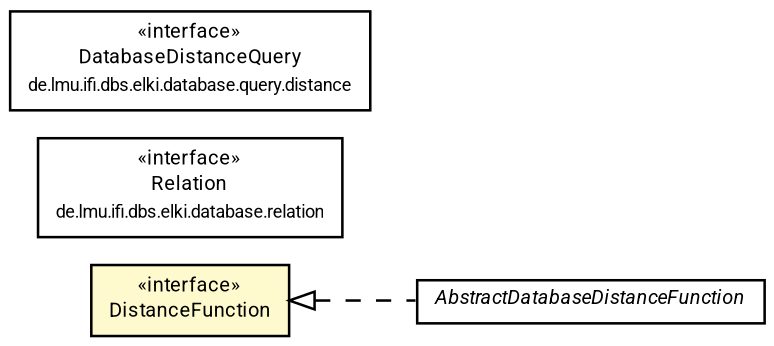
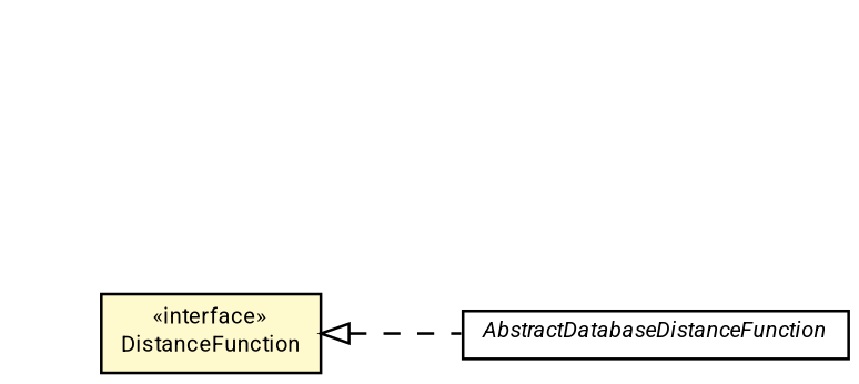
  digraph {
    nodesep=0.15
    rankdir=LR
    ranksep=0.25
    node [fontcolor=black fontname=Roboto fontsize=8 margin=0 shape=plaintext]
    n1 [height=0 label=<<table title="de.lmu.ifi.dbs.elki.distance.distancefunction.DistanceFunction" border="0" cellborder="1" cellspacing="0" cellpadding="2" bgcolor="LemonChiffon" href="DistanceFunction.html" target="_parent"> 		<tr><td><table border="0" cellspacing="0" cellpadding="1"> 		<tr><td align="center" balign="center"> &#171;interface&#187; </td></tr> 		<tr><td align="center" balign="center"> <font face="Roboto">DistanceFunction</font> </td></tr> 		</table></td></tr> 		</table>> width=0]
    n2 [height=0 label=<<table title="de.lmu.ifi.dbs.elki.distance.distancefunction.AbstractDatabaseDistanceFunction" border="0" cellborder="1" cellspacing="0" cellpadding="2" href="AbstractDatabaseDistanceFunction.html" target="_parent"> 		<tr><td><table border="0" cellspacing="0" cellpadding="1"> 		<tr><td align="center" balign="center"> <font face="Roboto"><i>AbstractDatabaseDistanceFunction</i></font> </td></tr> 		</table></td></tr> 		</table>> width=0]
-   n3 [height=0 label=<<table title="de.lmu.ifi.dbs.elki.database.relation.Relation" border="0" cellborder="1" cellspacing="0" cellpadding="2" href="../../database/relation/Relation.html" target="_parent"> 		<tr><td><table border="0" cellspacing="0" cellpadding="1"> 		<tr><td align="center" balign="center"> &#171;interface&#187; </td></tr> 		<tr><td align="center" balign="center"> <font face="Roboto">Relation</font> </td></tr> 		<tr><td align="center" balign="center"> <font face="Roboto" point-size="7.0">de.lmu.ifi.dbs.elki.database.relation</font> </td></tr> 		</table></td></tr> 		</table>> width=0]
-   n4 [height=0 label=<<table title="de.lmu.ifi.dbs.elki.database.query.distance.DatabaseDistanceQuery" border="0" cellborder="1" cellspacing="0" cellpadding="2" href="../../database/query/distance/DatabaseDistanceQuery.html" target="_parent"> 		<tr><td><table border="0" cellspacing="0" cellpadding="1"> 		<tr><td align="center" balign="center"> &#171;interface&#187; </td></tr> 		<tr><td align="center" balign="center"> <font face="Roboto">DatabaseDistanceQuery</font> </td></tr> 		<tr><td align="center" balign="center"> <font face="Roboto" point-size="7.0">de.lmu.ifi.dbs.elki.database.query.distance</font> </td></tr> 		</table></td></tr> 		</table>> width=0]
    n1 -> n2 [arrowtail=empty color=black dir=back fontname=Roboto fontsize=7 labelfontname=Roboto labelfontsize=7 style=dashed weight=9]
  }
